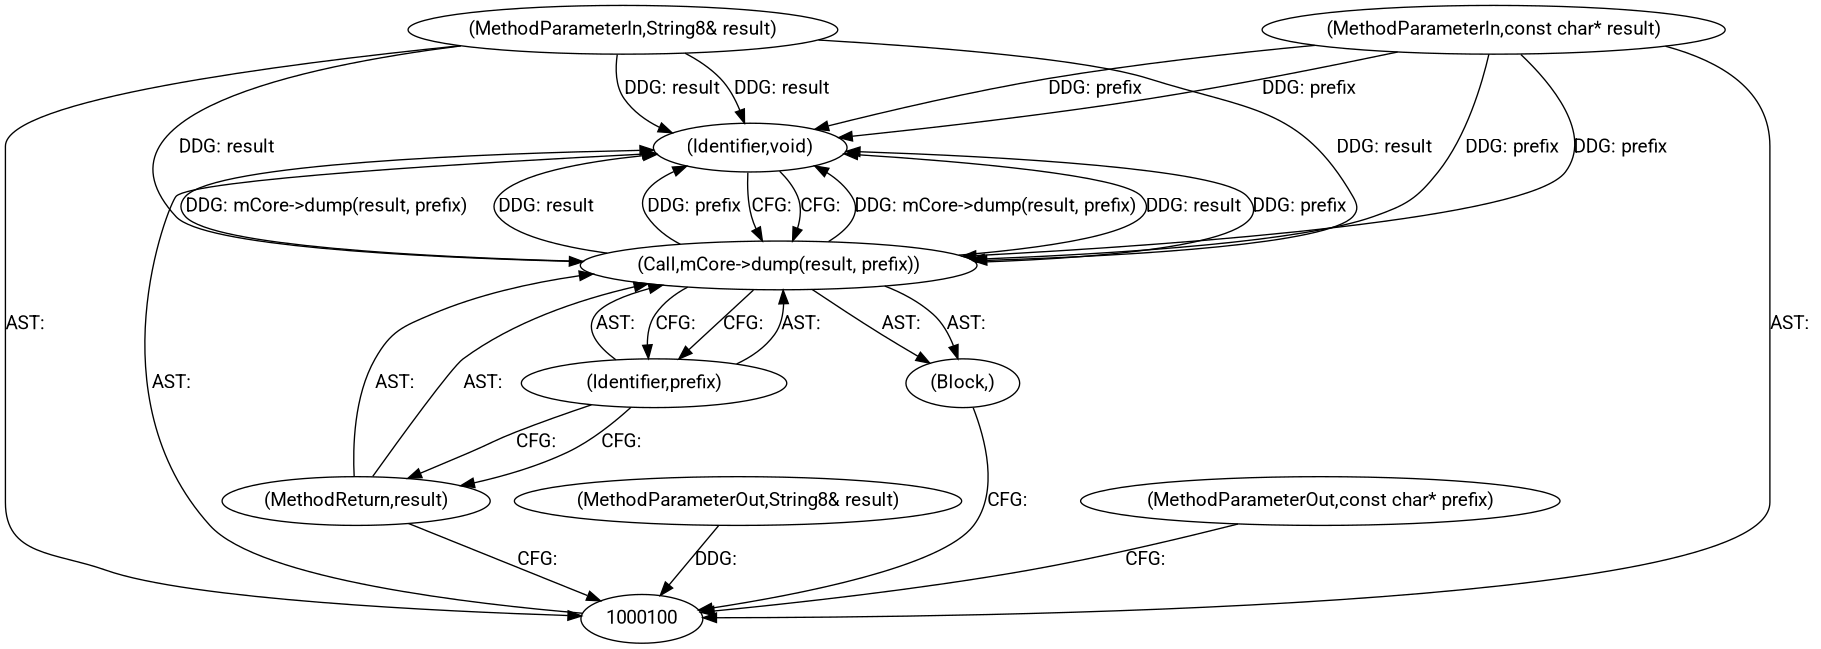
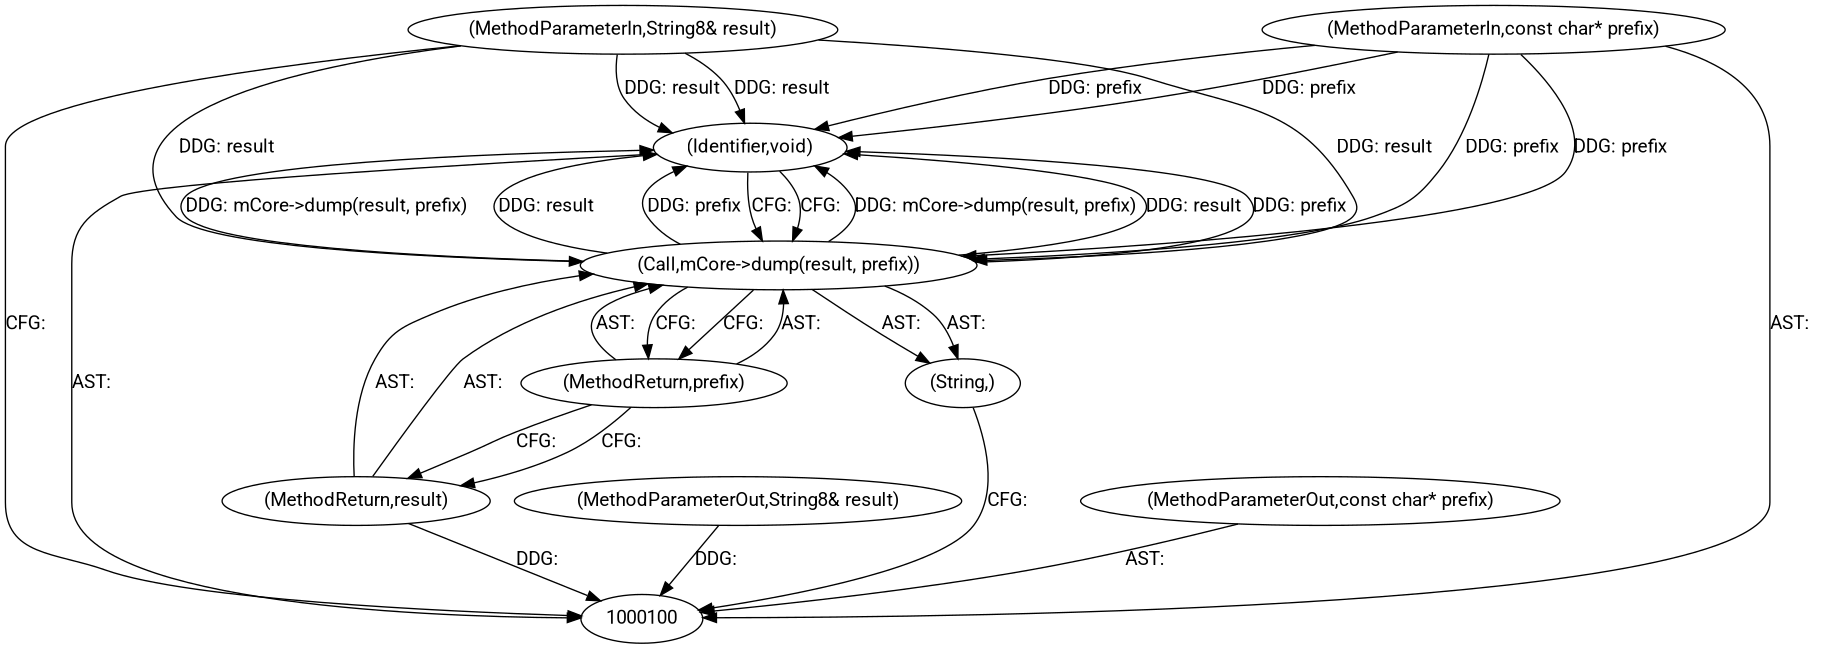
  digraph {
    fontname=Roboto
    node [fontname=Roboto]
    edge [fontname=Roboto]
    n1 [label="(Identifier,void)"]
    n2 [label="(Call,mCore->dump(result, prefix))"]
    1000100
-   n4 [label="(Block,)"]
-   n5 [label="(Identifier,prefix)"]
+   n4 [label="(String,)"]
+   n5 [label="(MethodReturn,prefix)"]
    n6 [label="(MethodParameterIn,String8& result)"]
    n7 [label="(MethodParameterOut,String8& result)"]
-   n8 [label="(MethodParameterIn,const char* result)"]
+   n8 [label="(MethodParameterIn,const char* prefix)"]
    n9 [label="(MethodParameterOut,const char* prefix)"]
    n10 [label="(MethodReturn,result)"]
    n1 -> n2 [label="CFG: "]
    n1 -> n2 [label="CFG: "]
-   1000100 -> n1 [label="AST: "]
+   n1 -> 1000100 [label="AST: "]
    n2 -> n1 [label="DDG: mCore->dump(result, prefix)"]
    n2 -> n1 [label="DDG: result"]
    n2 -> n1 [label="DDG: prefix"]
    n2 -> n1 [label="DDG: mCore->dump(result, prefix)"]
    n2 -> n1 [label="DDG: result"]
    n2 -> n1 [label="DDG: prefix"]
    n2 -> n4 [label="AST: "]
    n2 -> n4 [label="AST: "]
    n2 -> n5 [label="CFG: "]
    n2 -> n5 [label="CFG: "]
    n4 -> 1000100 [label="CFG: "]
    n5 -> n2 [label="AST: "]
    n5 -> n2 [label="AST: "]
    n5 -> n10 [label="CFG: "]
    n5 -> n10 [label="CFG: "]
    n6 -> n1 [label="DDG: result"]
    n6 -> n1 [label="DDG: result"]
    n6 -> n2 [label="DDG: result"]
    n6 -> n2 [label="DDG: result"]
-   n6 -> 1000100 [label="AST: "]
+   n6 -> 1000100 [label="CFG: "]
    n7 -> 1000100 [label="DDG: "]
    n8 -> n1 [label="DDG: prefix"]
    n8 -> n1 [label="DDG: prefix"]
    n8 -> n2 [label="DDG: prefix"]
    n8 -> n2 [label="DDG: prefix"]
    n8 -> 1000100 [label="AST: "]
-   n9 -> 1000100 [label="CFG: "]
+   n9 -> 1000100 [label="AST: "]
    n10 -> n2 [label="AST: "]
    n10 -> n2 [label="AST: "]
-   n10 -> 1000100 [label="CFG: "]
+   n10 -> 1000100 [label="DDG: "]
  }
